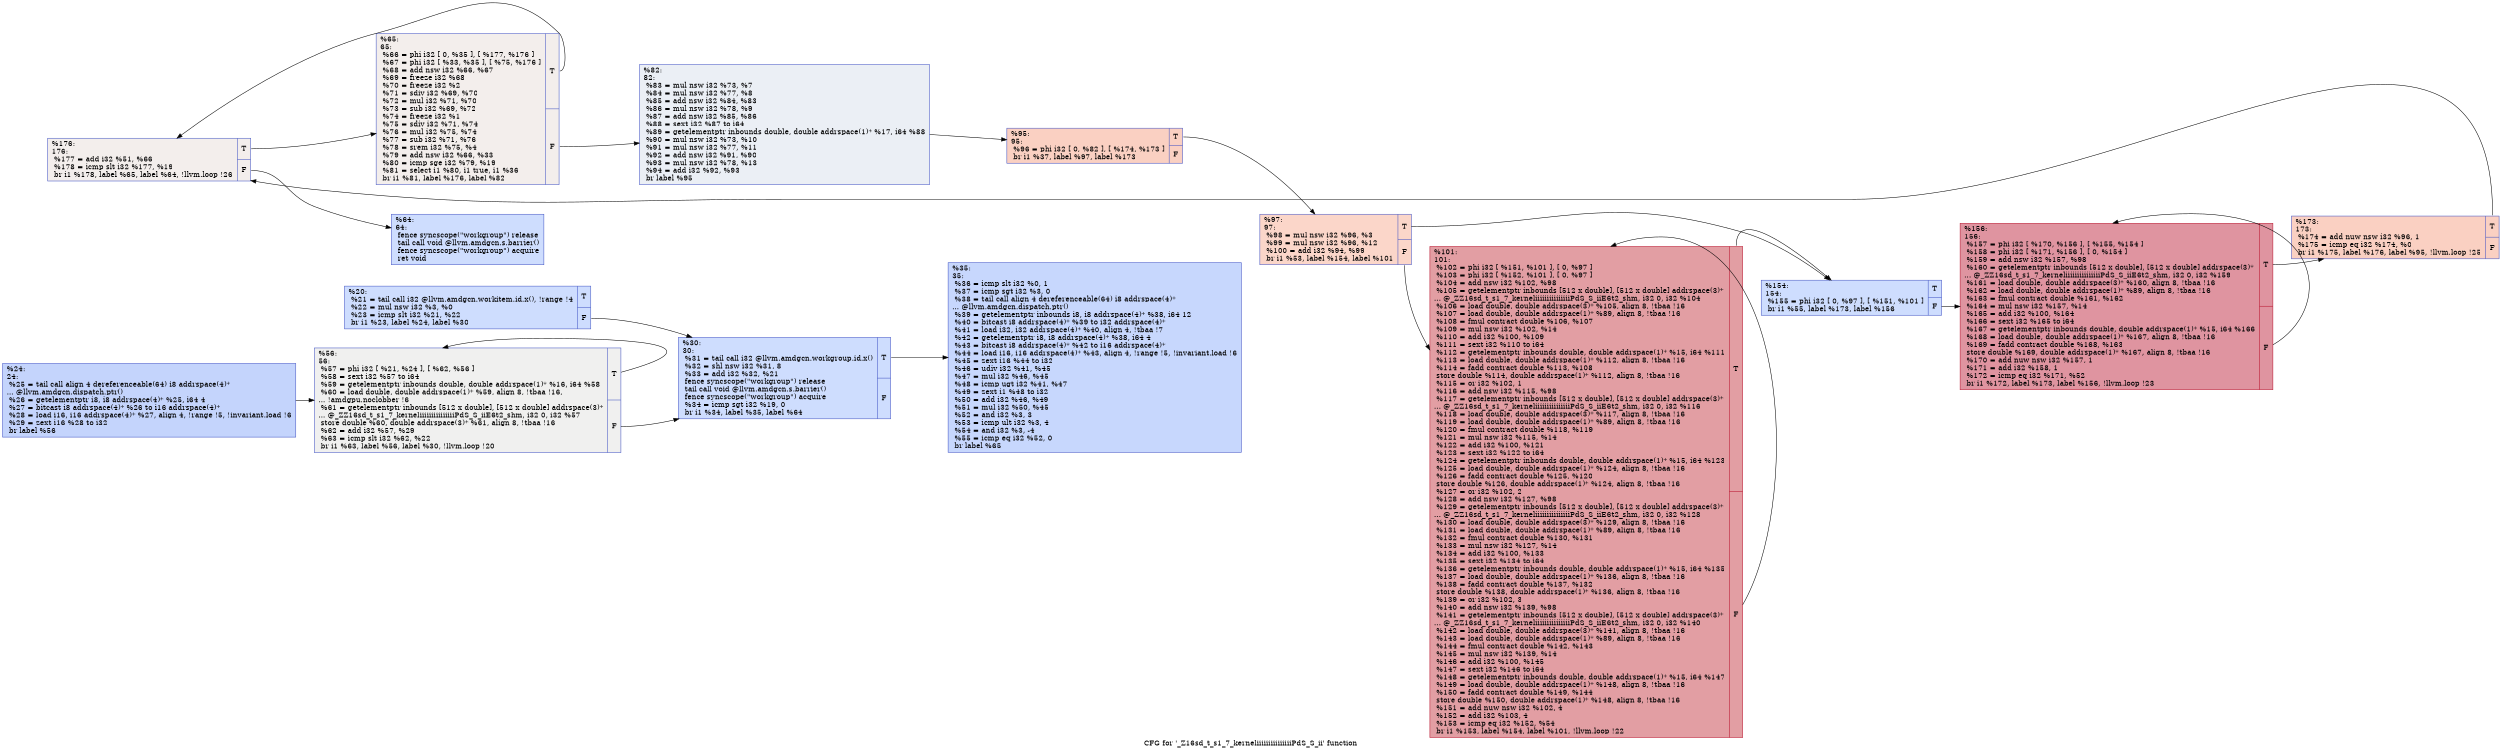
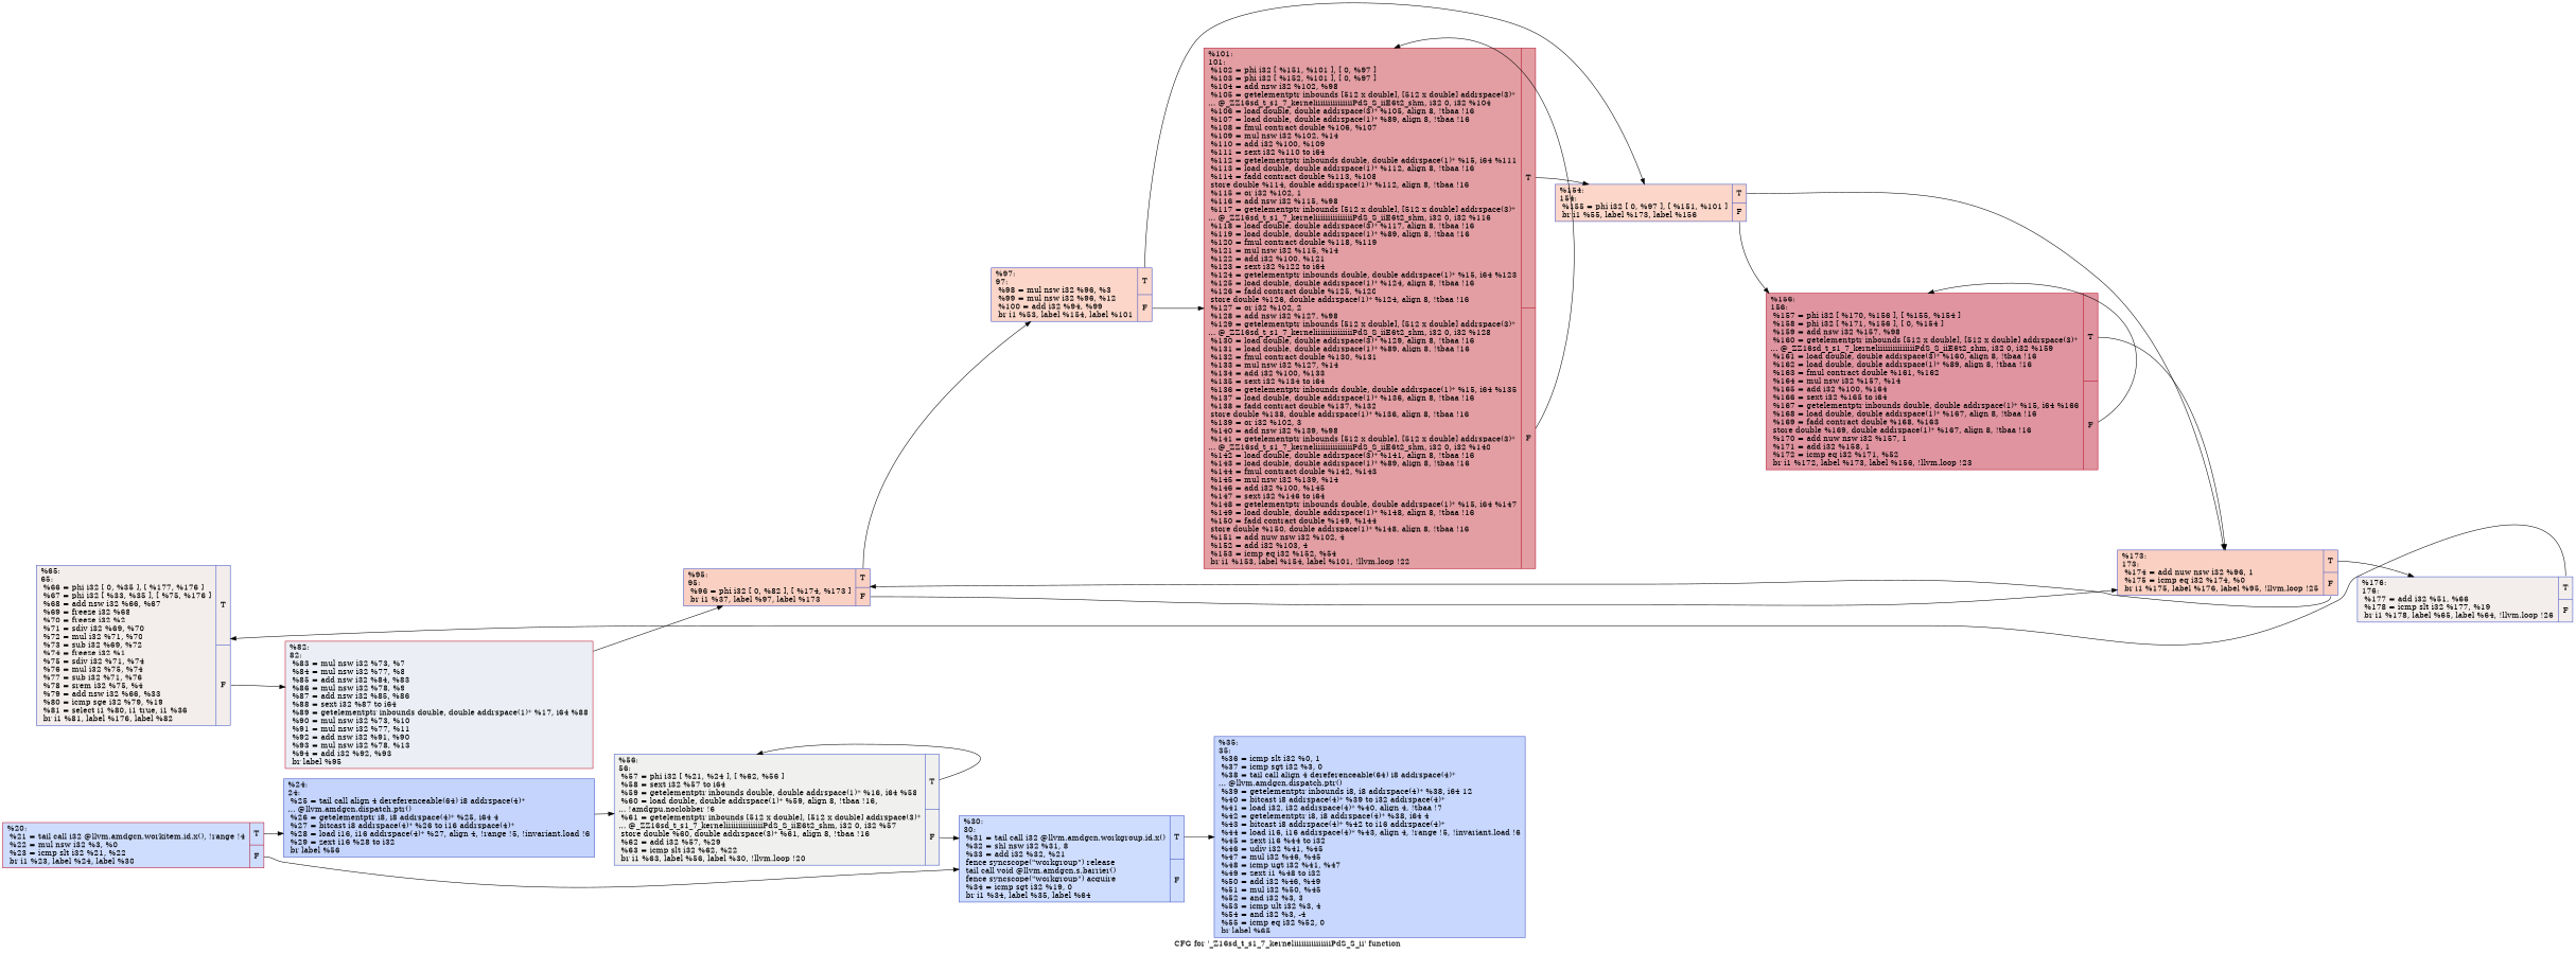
  digraph {
    label="CFG for '_Z16sd_t_s1_7_kerneliiiiiiiiiiiiiiiPdS_S_ii' function"
    rankdir=LR
    node [color="#3d50c3ff" fillcolor="#8fb1fe70" shape=record style=filled]
    edge [tailport=s0]
-   n1 [label="{%20:\l  %21 = tail call i32 @llvm.amdgcn.workitem.id.x(), !range !4\l  %22 = mul nsw i32 %3, %0\l  %23 = icmp slt i32 %21, %22\l  br i1 %23, label %24, label %30\l|{<s0>T|<s1>F}}"]
+   n1 [color="#b70d28ff" label="{%20:\l  %21 = tail call i32 @llvm.amdgcn.workitem.id.x(), !range !4\l  %22 = mul nsw i32 %3, %0\l  %23 = icmp slt i32 %21, %22\l  br i1 %23, label %24, label %30\l|{<s0>T|<s1>F}}"]
    n2 [fillcolor="#7a9df870" label="{%24:\l24:                                               \l  %25 = tail call align 4 dereferenceable(64) i8 addrspace(4)*\l... @llvm.amdgcn.dispatch.ptr()\l  %26 = getelementptr i8, i8 addrspace(4)* %25, i64 4\l  %27 = bitcast i8 addrspace(4)* %26 to i16 addrspace(4)*\l  %28 = load i16, i16 addrspace(4)* %27, align 4, !range !5, !invariant.load !6\l  %29 = zext i16 %28 to i32\l  br label %56\l}"]
    n3 [label="{%30:\l30:                                               \l  %31 = tail call i32 @llvm.amdgcn.workgroup.id.x()\l  %32 = shl nsw i32 %31, 8\l  %33 = add i32 %32, %21\l  fence syncscope(\"workgroup\") release\l  tail call void @llvm.amdgcn.s.barrier()\l  fence syncscope(\"workgroup\") acquire\l  %34 = icmp sgt i32 %19, 0\l  br i1 %34, label %35, label %64\l|{<s0>T|<s1>F}}"]
    n4 [fillcolor="#dedcdb70" label="{%56:\l56:                                               \l  %57 = phi i32 [ %21, %24 ], [ %62, %56 ]\l  %58 = sext i32 %57 to i64\l  %59 = getelementptr inbounds double, double addrspace(1)* %16, i64 %58\l  %60 = load double, double addrspace(1)* %59, align 8, !tbaa !16,\l... !amdgpu.noclobber !6\l  %61 = getelementptr inbounds [512 x double], [512 x double] addrspace(3)*\l... @_ZZ16sd_t_s1_7_kerneliiiiiiiiiiiiiiiPdS_S_iiE6t2_shm, i32 0, i32 %57\l  store double %60, double addrspace(3)* %61, align 8, !tbaa !16\l  %62 = add i32 %57, %29\l  %63 = icmp slt i32 %62, %22\l  br i1 %63, label %56, label %30, !llvm.loop !20\l|{<s0>T|<s1>F}}"]
    n5 [fillcolor="#81a4fb70" label="{%35:\l35:                                               \l  %36 = icmp slt i32 %0, 1\l  %37 = icmp sgt i32 %3, 0\l  %38 = tail call align 4 dereferenceable(64) i8 addrspace(4)*\l... @llvm.amdgcn.dispatch.ptr()\l  %39 = getelementptr inbounds i8, i8 addrspace(4)* %38, i64 12\l  %40 = bitcast i8 addrspace(4)* %39 to i32 addrspace(4)*\l  %41 = load i32, i32 addrspace(4)* %40, align 4, !tbaa !7\l  %42 = getelementptr i8, i8 addrspace(4)* %38, i64 4\l  %43 = bitcast i8 addrspace(4)* %42 to i16 addrspace(4)*\l  %44 = load i16, i16 addrspace(4)* %43, align 4, !range !5, !invariant.load !6\l  %45 = zext i16 %44 to i32\l  %46 = udiv i32 %41, %45\l  %47 = mul i32 %46, %45\l  %48 = icmp ugt i32 %41, %47\l  %49 = zext i1 %48 to i32\l  %50 = add i32 %46, %49\l  %51 = mul i32 %50, %45\l  %52 = and i32 %3, 3\l  %53 = icmp ult i32 %3, 4\l  %54 = and i32 %3, -4\l  %55 = icmp eq i32 %52, 0\l  br label %65\l}"]
-   n6 [label="{%64:\l64:                                               \l  fence syncscope(\"workgroup\") release\l  tail call void @llvm.amdgcn.s.barrier()\l  fence syncscope(\"workgroup\") acquire\l  ret void\l}"]
    n7 [fillcolor="#e3d9d370" label="{%65:\l65:                                               \l  %66 = phi i32 [ 0, %35 ], [ %177, %176 ]\l  %67 = phi i32 [ %33, %35 ], [ %75, %176 ]\l  %68 = add nsw i32 %66, %67\l  %69 = freeze i32 %68\l  %70 = freeze i32 %2\l  %71 = sdiv i32 %69, %70\l  %72 = mul i32 %71, %70\l  %73 = sub i32 %69, %72\l  %74 = freeze i32 %1\l  %75 = sdiv i32 %71, %74\l  %76 = mul i32 %75, %74\l  %77 = sub i32 %71, %76\l  %78 = srem i32 %75, %4\l  %79 = add nsw i32 %66, %33\l  %80 = icmp sge i32 %79, %19\l  %81 = select i1 %80, i1 true, i1 %36\l  br i1 %81, label %176, label %82\l|{<s0>T|<s1>F}}"]
    n8 [fillcolor="#e3d9d370" label="{%176:\l176:                                              \l  %177 = add i32 %51, %66\l  %178 = icmp slt i32 %177, %19\l  br i1 %178, label %65, label %64, !llvm.loop !26\l|{<s0>T|<s1>F}}"]
-   n9 [fillcolor="#d1dae970" label="{%82:\l82:                                               \l  %83 = mul nsw i32 %73, %7\l  %84 = mul nsw i32 %77, %8\l  %85 = add nsw i32 %84, %83\l  %86 = mul nsw i32 %78, %9\l  %87 = add nsw i32 %85, %86\l  %88 = sext i32 %87 to i64\l  %89 = getelementptr inbounds double, double addrspace(1)* %17, i64 %88\l  %90 = mul nsw i32 %73, %10\l  %91 = mul nsw i32 %77, %11\l  %92 = add nsw i32 %91, %90\l  %93 = mul nsw i32 %78, %13\l  %94 = add i32 %92, %93\l  br label %95\l}"]
+   n9 [color="#b70d28ff" fillcolor="#d1dae970" label="{%82:\l82:                                               \l  %83 = mul nsw i32 %73, %7\l  %84 = mul nsw i32 %77, %8\l  %85 = add nsw i32 %84, %83\l  %86 = mul nsw i32 %78, %9\l  %87 = add nsw i32 %85, %86\l  %88 = sext i32 %87 to i64\l  %89 = getelementptr inbounds double, double addrspace(1)* %17, i64 %88\l  %90 = mul nsw i32 %73, %10\l  %91 = mul nsw i32 %77, %11\l  %92 = add nsw i32 %91, %90\l  %93 = mul nsw i32 %78, %13\l  %94 = add i32 %92, %93\l  br label %95\l}"]
    n10 [fillcolor="#f3947570" label="{%95:\l95:                                               \l  %96 = phi i32 [ 0, %82 ], [ %174, %173 ]\l  br i1 %37, label %97, label %173\l|{<s0>T|<s1>F}}"]
    n11 [fillcolor="#f6a38570" label="{%97:\l97:                                               \l  %98 = mul nsw i32 %96, %3\l  %99 = mul nsw i32 %96, %12\l  %100 = add i32 %94, %99\l  br i1 %53, label %154, label %101\l|{<s0>T|<s1>F}}"]
    n12 [fillcolor="#f3947570" label="{%173:\l173:                                              \l  %174 = add nuw nsw i32 %96, 1\l  %175 = icmp eq i32 %174, %0\l  br i1 %175, label %176, label %95, !llvm.loop !25\l|{<s0>T|<s1>F}}"]
-   n13 [label="{%154:\l154:                                              \l  %155 = phi i32 [ 0, %97 ], [ %151, %101 ]\l  br i1 %55, label %173, label %156\l|{<s0>T|<s1>F}}"]
+   n13 [fillcolor="#f6a38570" label="{%154:\l154:                                              \l  %155 = phi i32 [ 0, %97 ], [ %151, %101 ]\l  br i1 %55, label %173, label %156\l|{<s0>T|<s1>F}}"]
    n14 [color="#b70d28ff" fillcolor="#be242e70" label="{%101:\l101:                                              \l  %102 = phi i32 [ %151, %101 ], [ 0, %97 ]\l  %103 = phi i32 [ %152, %101 ], [ 0, %97 ]\l  %104 = add nsw i32 %102, %98\l  %105 = getelementptr inbounds [512 x double], [512 x double] addrspace(3)*\l... @_ZZ16sd_t_s1_7_kerneliiiiiiiiiiiiiiiPdS_S_iiE6t2_shm, i32 0, i32 %104\l  %106 = load double, double addrspace(3)* %105, align 8, !tbaa !16\l  %107 = load double, double addrspace(1)* %89, align 8, !tbaa !16\l  %108 = fmul contract double %106, %107\l  %109 = mul nsw i32 %102, %14\l  %110 = add i32 %100, %109\l  %111 = sext i32 %110 to i64\l  %112 = getelementptr inbounds double, double addrspace(1)* %15, i64 %111\l  %113 = load double, double addrspace(1)* %112, align 8, !tbaa !16\l  %114 = fadd contract double %113, %108\l  store double %114, double addrspace(1)* %112, align 8, !tbaa !16\l  %115 = or i32 %102, 1\l  %116 = add nsw i32 %115, %98\l  %117 = getelementptr inbounds [512 x double], [512 x double] addrspace(3)*\l... @_ZZ16sd_t_s1_7_kerneliiiiiiiiiiiiiiiPdS_S_iiE6t2_shm, i32 0, i32 %116\l  %118 = load double, double addrspace(3)* %117, align 8, !tbaa !16\l  %119 = load double, double addrspace(1)* %89, align 8, !tbaa !16\l  %120 = fmul contract double %118, %119\l  %121 = mul nsw i32 %115, %14\l  %122 = add i32 %100, %121\l  %123 = sext i32 %122 to i64\l  %124 = getelementptr inbounds double, double addrspace(1)* %15, i64 %123\l  %125 = load double, double addrspace(1)* %124, align 8, !tbaa !16\l  %126 = fadd contract double %125, %120\l  store double %126, double addrspace(1)* %124, align 8, !tbaa !16\l  %127 = or i32 %102, 2\l  %128 = add nsw i32 %127, %98\l  %129 = getelementptr inbounds [512 x double], [512 x double] addrspace(3)*\l... @_ZZ16sd_t_s1_7_kerneliiiiiiiiiiiiiiiPdS_S_iiE6t2_shm, i32 0, i32 %128\l  %130 = load double, double addrspace(3)* %129, align 8, !tbaa !16\l  %131 = load double, double addrspace(1)* %89, align 8, !tbaa !16\l  %132 = fmul contract double %130, %131\l  %133 = mul nsw i32 %127, %14\l  %134 = add i32 %100, %133\l  %135 = sext i32 %134 to i64\l  %136 = getelementptr inbounds double, double addrspace(1)* %15, i64 %135\l  %137 = load double, double addrspace(1)* %136, align 8, !tbaa !16\l  %138 = fadd contract double %137, %132\l  store double %138, double addrspace(1)* %136, align 8, !tbaa !16\l  %139 = or i32 %102, 3\l  %140 = add nsw i32 %139, %98\l  %141 = getelementptr inbounds [512 x double], [512 x double] addrspace(3)*\l... @_ZZ16sd_t_s1_7_kerneliiiiiiiiiiiiiiiPdS_S_iiE6t2_shm, i32 0, i32 %140\l  %142 = load double, double addrspace(3)* %141, align 8, !tbaa !16\l  %143 = load double, double addrspace(1)* %89, align 8, !tbaa !16\l  %144 = fmul contract double %142, %143\l  %145 = mul nsw i32 %139, %14\l  %146 = add i32 %100, %145\l  %147 = sext i32 %146 to i64\l  %148 = getelementptr inbounds double, double addrspace(1)* %15, i64 %147\l  %149 = load double, double addrspace(1)* %148, align 8, !tbaa !16\l  %150 = fadd contract double %149, %144\l  store double %150, double addrspace(1)* %148, align 8, !tbaa !16\l  %151 = add nuw nsw i32 %102, 4\l  %152 = add i32 %103, 4\l  %153 = icmp eq i32 %152, %54\l  br i1 %153, label %154, label %101, !llvm.loop !22\l|{<s0>T|<s1>F}}"]
    n15 [color="#b70d28ff" fillcolor="#b70d2870" label="{%156:\l156:                                              \l  %157 = phi i32 [ %170, %156 ], [ %155, %154 ]\l  %158 = phi i32 [ %171, %156 ], [ 0, %154 ]\l  %159 = add nsw i32 %157, %98\l  %160 = getelementptr inbounds [512 x double], [512 x double] addrspace(3)*\l... @_ZZ16sd_t_s1_7_kerneliiiiiiiiiiiiiiiPdS_S_iiE6t2_shm, i32 0, i32 %159\l  %161 = load double, double addrspace(3)* %160, align 8, !tbaa !16\l  %162 = load double, double addrspace(1)* %89, align 8, !tbaa !16\l  %163 = fmul contract double %161, %162\l  %164 = mul nsw i32 %157, %14\l  %165 = add i32 %100, %164\l  %166 = sext i32 %165 to i64\l  %167 = getelementptr inbounds double, double addrspace(1)* %15, i64 %166\l  %168 = load double, double addrspace(1)* %167, align 8, !tbaa !16\l  %169 = fadd contract double %168, %163\l  store double %169, double addrspace(1)* %167, align 8, !tbaa !16\l  %170 = add nuw nsw i32 %157, 1\l  %171 = add i32 %158, 1\l  %172 = icmp eq i32 %171, %52\l  br i1 %172, label %173, label %156, !llvm.loop !23\l|{<s0>T|<s1>F}}"]
+   n1 -> n2
    n1 -> n3 [tailport=s1]
    n2 -> n4
    n3 -> n5
    n4 -> n3 [tailport=s1]
    n4 -> n4
-   n7 -> n8
    n7 -> n9 [tailport=s1]
-   n8 -> n6 [tailport=s1]
    n8 -> n7
    n9 -> n10
    n10 -> n11
+   n10 -> n12 [tailport=s1]
    n11 -> n13
    n11 -> n14 [tailport=s1]
    n12 -> n8
+   n12 -> n10 [tailport=s1]
+   n13 -> n12
    n13 -> n15 [tailport=s1]
    n14 -> n13
    n14 -> n14 [tailport=s1]
    n15 -> n12
    n15 -> n15 [tailport=s1]
  }
